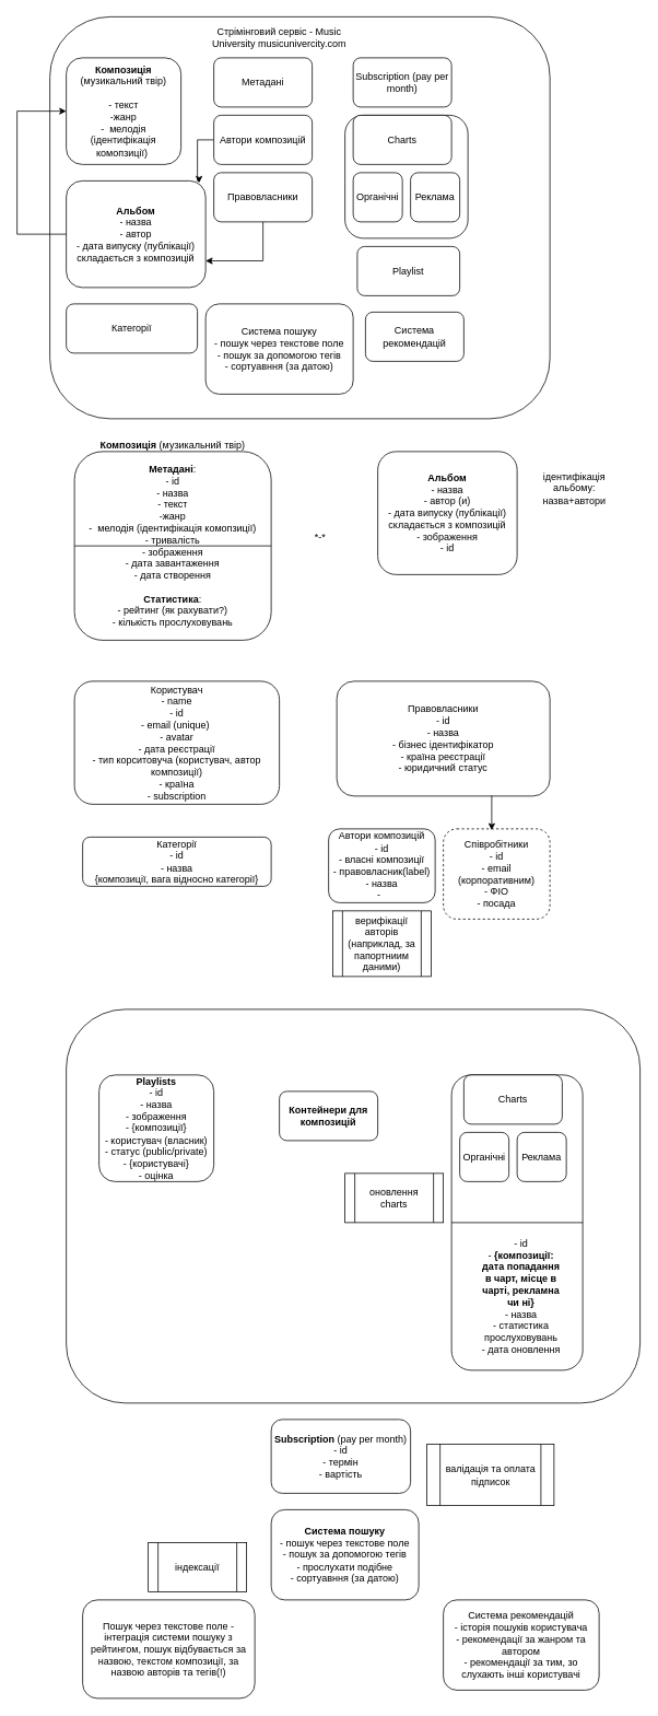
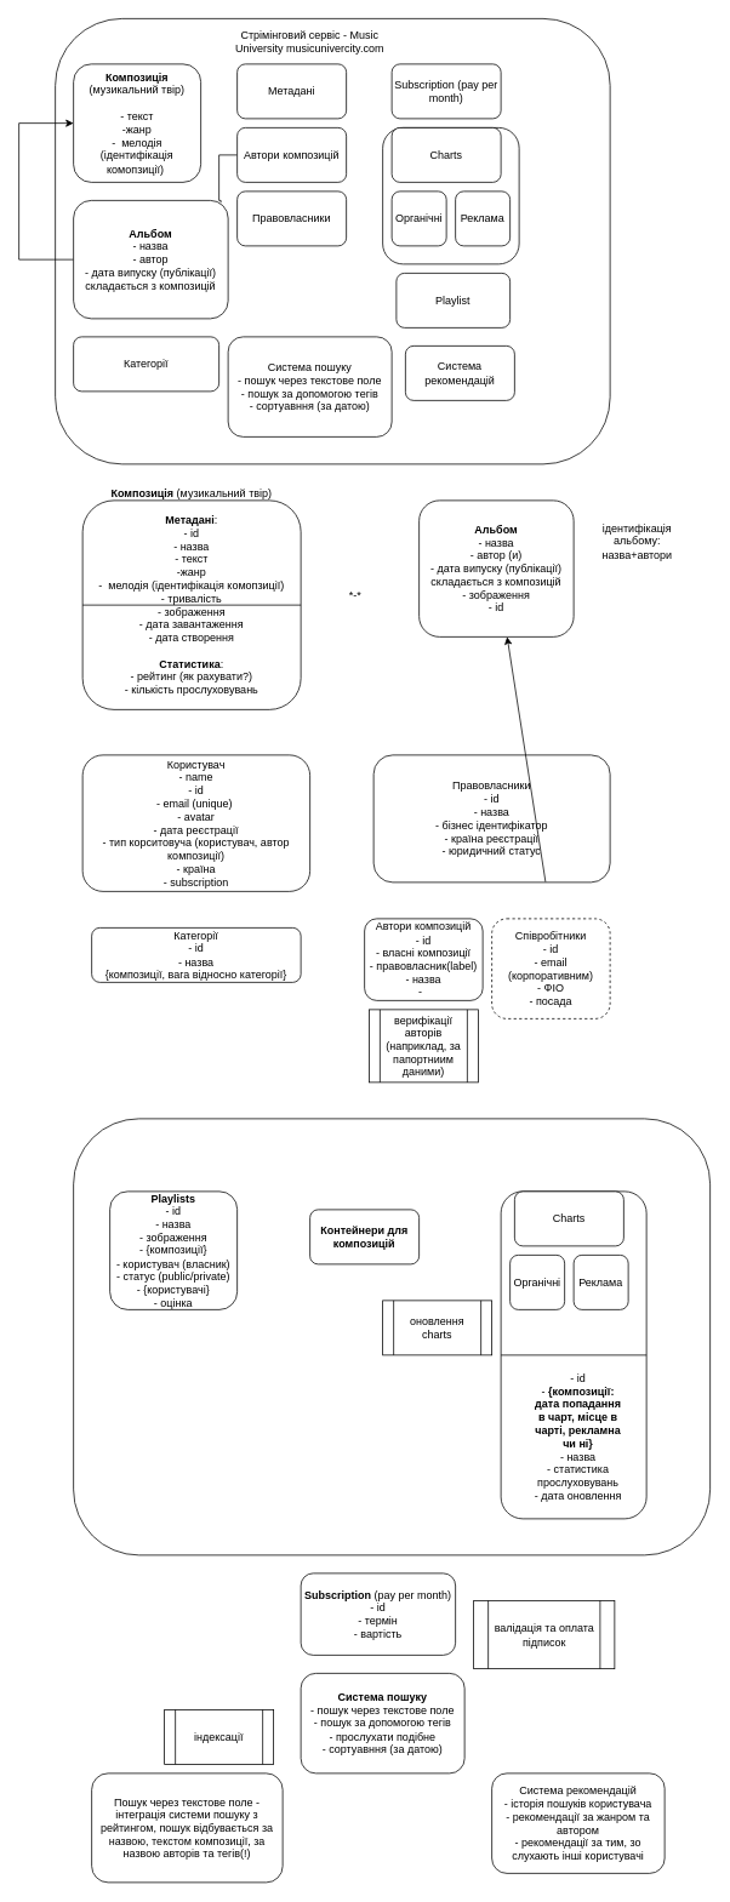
  <mxCell id="0" />
  <mxCell id="1" parent="0" />
  <mxCell id="2" value="" style="rounded=1;whiteSpace=wrap;html=1;" parent="1" vertex="1"><mxGeometry x="80" y="1230" width="700" height="480" as="geometry" /></mxCell>
  <mxCell id="3" value="" style="rounded=1;whiteSpace=wrap;html=1;" parent="1" vertex="1"><mxGeometry x="60" y="20" width="610" height="490" as="geometry" /></mxCell>
  <mxCell id="4" value="&lt;b&gt;Композиція&lt;/b&gt; (музикальний твір)&lt;br&gt;&lt;br&gt;- текст&lt;br&gt;-жанр&lt;br&gt;-&amp;nbsp; мелодія (ідентифікація комопзиції)&amp;nbsp;" style="rounded=1;whiteSpace=wrap;html=1;" parent="1" vertex="1"><mxGeometry x="80" y="70" width="140" height="130" as="geometry" /></mxCell>
  <mxCell id="5" value="Метадані" style="rounded=1;whiteSpace=wrap;html=1;" parent="1" vertex="1"><mxGeometry x="260" y="70" width="120" height="60" as="geometry" /></mxCell>
- <mxCell id="6" style="edgeStyle=orthogonalEdgeStyle;rounded=0;orthogonalLoop=1;jettySize=auto;html=1;entryX=0.953;entryY=0.019;entryDx=0;entryDy=0;entryPerimeter=0;" parent="1" source="7" target="18" edge="1"><mxGeometry relative="1" as="geometry" /></mxCell>
+ <mxCell id="6" style="edgeStyle=orthogonalEdgeStyle;rounded=0;orthogonalLoop=1;jettySize=auto;html=1;entryX=0.953;entryY=0.019;entryDx=0;entryDy=0;entryPerimeter=0;endArrow=none;" parent="1" source="7" target="18" edge="1"><mxGeometry relative="1" as="geometry" /></mxCell>
  <mxCell id="7" value="Автори композицій" style="rounded=1;whiteSpace=wrap;html=1;" parent="1" vertex="1"><mxGeometry x="260" y="140" width="120" height="60" as="geometry" /></mxCell>
- <mxCell id="8" style="edgeStyle=orthogonalEdgeStyle;rounded=0;orthogonalLoop=1;jettySize=auto;html=1;entryX=1;entryY=0.75;entryDx=0;entryDy=0;" parent="1" source="9" target="18" edge="1"><mxGeometry relative="1" as="geometry"><Array as="points"><mxPoint x="320" y="318" /></Array></mxGeometry></mxCell>
  <mxCell id="9" value="Правовласники" style="rounded=1;whiteSpace=wrap;html=1;" parent="1" vertex="1"><mxGeometry x="260" y="210" width="120" height="60" as="geometry" /></mxCell>
  <mxCell id="10" value="Стрімінговий сервіс - Music University musicunivercity.com" style="text;html=1;strokeColor=none;fillColor=none;align=center;verticalAlign=middle;whiteSpace=wrap;rounded=0;" parent="1" vertex="1"><mxGeometry x="250" y="30" width="180" height="30" as="geometry" /></mxCell>
  <mxCell id="11" value="Subscription (pay per month)" style="rounded=1;whiteSpace=wrap;html=1;" parent="1" vertex="1"><mxGeometry x="430" y="70" width="120" height="60" as="geometry" /></mxCell>
  <mxCell id="12" value="" style="rounded=1;whiteSpace=wrap;html=1;" parent="1" vertex="1"><mxGeometry x="420" y="140" width="150" height="150" as="geometry" /></mxCell>
  <mxCell id="13" value="Сharts" style="rounded=1;whiteSpace=wrap;html=1;" parent="1" vertex="1"><mxGeometry x="430" y="140" width="120" height="60" as="geometry" /></mxCell>
  <mxCell id="14" value="Органічні" style="rounded=1;whiteSpace=wrap;html=1;" parent="1" vertex="1"><mxGeometry x="430" y="210" width="60" height="60" as="geometry" /></mxCell>
  <mxCell id="15" value="Реклама" style="rounded=1;whiteSpace=wrap;html=1;" parent="1" vertex="1"><mxGeometry x="500" y="210" width="60" height="60" as="geometry" /></mxCell>
  <mxCell id="16" value="Playlist" style="rounded=1;whiteSpace=wrap;html=1;" parent="1" vertex="1"><mxGeometry x="435" y="300" width="125" height="60" as="geometry" /></mxCell>
  <mxCell id="17" style="edgeStyle=orthogonalEdgeStyle;rounded=0;orthogonalLoop=1;jettySize=auto;html=1;entryX=0;entryY=0.5;entryDx=0;entryDy=0;" parent="1" source="18" target="4" edge="1"><mxGeometry relative="1" as="geometry"><Array as="points"><mxPoint x="20" y="285" /><mxPoint x="20" y="135" /></Array></mxGeometry></mxCell>
  <mxCell id="18" value="&lt;b&gt;Альбом&lt;/b&gt;&lt;br&gt;- назва&lt;br&gt;- автор&lt;br&gt;- дата випуску (публікації)&lt;br&gt;складається з композицій" style="rounded=1;whiteSpace=wrap;html=1;" parent="1" vertex="1"><mxGeometry x="80" y="220" width="170" height="130" as="geometry" /></mxCell>
  <mxCell id="19" value="Система пошуку&lt;br&gt;- пошук через текстове поле&lt;br&gt;- пошук за допомогою тегів&lt;br&gt;- сортуавння (за датою)" style="rounded=1;whiteSpace=wrap;html=1;" parent="1" vertex="1"><mxGeometry x="250" y="370" width="180" height="110" as="geometry" /></mxCell>
  <mxCell id="20" value="Категорії" style="rounded=1;whiteSpace=wrap;html=1;" parent="1" vertex="1"><mxGeometry x="80" y="370" width="160" height="60" as="geometry" /></mxCell>
  <mxCell id="21" value="&lt;b&gt;Композиція&lt;/b&gt; (музикальний твір)&lt;br&gt;&lt;br&gt;&lt;b&gt;Метадані&lt;/b&gt;:&lt;br&gt;- id&lt;br&gt;- назва&lt;br&gt;- текст&lt;br&gt;-жанр&lt;br&gt;-&amp;nbsp; мелодія (ідентифікація комопзиції)&lt;br&gt;- тривалість&lt;br&gt;- зображення&lt;br&gt;- дата завантаження&lt;br style=&quot;border-color: var(--border-color);&quot;&gt;- дата створення&lt;br&gt;&lt;br&gt;&lt;b&gt;Статистика&lt;/b&gt;:&lt;br&gt;- рейтинг (як рахувати?)&lt;br&gt;- кількість прослуховувань&lt;br&gt;&lt;br&gt;&amp;nbsp;" style="rounded=1;whiteSpace=wrap;html=1;" parent="1" vertex="1"><mxGeometry x="90" y="550" width="240" height="230" as="geometry" /></mxCell>
  <mxCell id="22" value="&lt;b&gt;Альбом&lt;/b&gt;&lt;br&gt;- назва&lt;br&gt;- автор (и)&lt;br&gt;- дата випуску (публікації)&lt;br&gt;складається з композицій&lt;br&gt;- зображення&lt;br&gt;- id" style="rounded=1;whiteSpace=wrap;html=1;" parent="1" vertex="1"><mxGeometry x="460" y="550" width="170" height="150" as="geometry" /></mxCell>
  <mxCell id="23" value="" style="endArrow=none;html=1;rounded=0;exitX=0;exitY=0.5;exitDx=0;exitDy=0;entryX=1;entryY=0.5;entryDx=0;entryDy=0;" parent="1" source="21" target="21" edge="1"><mxGeometry width="50" height="50" relative="1" as="geometry"><mxPoint x="130" y="810" as="sourcePoint" /><mxPoint x="180" y="760" as="targetPoint" /></mxGeometry></mxCell>
  <mxCell id="24" value="*-*" style="text;html=1;strokeColor=none;fillColor=none;align=center;verticalAlign=middle;whiteSpace=wrap;rounded=0;" parent="1" vertex="1"><mxGeometry x="360" y="640" width="60" height="30" as="geometry" /></mxCell>
  <mxCell id="25" value="ідентифікація альбому: назва+автори" style="text;html=1;strokeColor=none;fillColor=none;align=center;verticalAlign=middle;whiteSpace=wrap;rounded=0;" parent="1" vertex="1"><mxGeometry x="670" y="580" width="60" height="30" as="geometry" /></mxCell>
  <mxCell id="26" value="Користувач&lt;br&gt;- name&lt;br&gt;- id&lt;br&gt;- email (unique)&amp;nbsp;&lt;br&gt;- avatar&lt;br&gt;- дата реєстрації&lt;br&gt;- тип корситовуча (користувач, автор композиції)&lt;br&gt;- країна&lt;br&gt;- subscription" style="rounded=1;whiteSpace=wrap;html=1;" parent="1" vertex="1"><mxGeometry x="90" y="830" width="250" height="150" as="geometry" /></mxCell>
  <mxCell id="27" value="Правовласники&lt;br&gt;- id&lt;br&gt;- назва&lt;br&gt;- бізнес ідентифікатор&lt;br&gt;- країна реєстрації&lt;br&gt;- юридичний статус" style="rounded=1;whiteSpace=wrap;html=1;" parent="1" vertex="1"><mxGeometry x="410" y="830" width="260" height="140" as="geometry" /></mxCell>
  <mxCell id="28" value="Співробітники&lt;br&gt;- id&lt;br&gt;- email (корпоративним)&lt;br&gt;- ФІО&lt;br&gt;- посада" style="rounded=1;whiteSpace=wrap;html=1;dashed=1;" parent="1" vertex="1"><mxGeometry x="540" y="1010" width="130" height="110" as="geometry" /></mxCell>
- <mxCell id="29" value="" style="endArrow=classic;html=1;rounded=0;exitX=0.727;exitY=0.996;exitDx=0;exitDy=0;exitPerimeter=0;entryX=0.454;entryY=0.014;entryDx=0;entryDy=0;entryPerimeter=0;" parent="1" source="27" target="28" edge="1"><mxGeometry width="50" height="50" relative="1" as="geometry"><mxPoint x="440" y="1110" as="sourcePoint" /><mxPoint x="490" y="1060" as="targetPoint" /></mxGeometry></mxCell>
+ <mxCell id="29" value="" style="endArrow=classic;html=1;rounded=0;exitX=0.727;exitY=0.996;exitDx=0;exitDy=0;exitPerimeter=0;" parent="1" source="27" target="22" edge="1"><mxGeometry width="50" height="50" relative="1" as="geometry"><mxPoint x="440" y="1110" as="sourcePoint" /><mxPoint x="490" y="1060" as="targetPoint" /></mxGeometry></mxCell>
  <mxCell id="30" value="Автори композицій&lt;br&gt;- id&lt;br&gt;- власні композиції&lt;br&gt;- правовласник(label)&lt;br&gt;- назва&lt;br&gt;-&amp;nbsp;&amp;nbsp;" style="rounded=1;whiteSpace=wrap;html=1;" parent="1" vertex="1"><mxGeometry x="400" y="1010" width="130" height="90" as="geometry" /></mxCell>
  <mxCell id="31" value="верифікації авторів (наприклад, за папортниим даними)" style="shape=process;whiteSpace=wrap;html=1;backgroundOutline=1;" parent="1" vertex="1"><mxGeometry x="405" y="1110" width="120" height="80" as="geometry" /></mxCell>
  <mxCell id="32" value="Категорії&lt;br&gt;- id&lt;br&gt;- назва&lt;br&gt;{композиції, вага відносно категорії}" style="rounded=1;whiteSpace=wrap;html=1;" parent="1" vertex="1"><mxGeometry x="100" y="1020" width="230" height="60" as="geometry" /></mxCell>
  <mxCell id="33" value="&lt;b&gt;Контейнери для композицій&lt;/b&gt;" style="rounded=1;whiteSpace=wrap;html=1;" parent="1" vertex="1"><mxGeometry x="340" y="1330" width="120" height="60" as="geometry" /></mxCell>
  <mxCell id="34" value="&lt;b&gt;Playlists&lt;/b&gt;&lt;br&gt;- id&lt;br&gt;- назва&lt;br&gt;- зображення&lt;br&gt;- {композиції}&lt;br&gt;- користувач (власник)&lt;br&gt;- статус (public/private)&lt;br&gt;- {користувачі}&lt;br&gt;- оцінка" style="rounded=1;whiteSpace=wrap;html=1;" parent="1" vertex="1"><mxGeometry x="120" y="1310" width="140" height="130" as="geometry" /></mxCell>
  <mxCell id="35" value="" style="rounded=1;whiteSpace=wrap;html=1;" parent="1" vertex="1"><mxGeometry x="550" y="1310" width="160" height="360" as="geometry" /></mxCell>
  <mxCell id="36" value="Сharts" style="rounded=1;whiteSpace=wrap;html=1;" parent="1" vertex="1"><mxGeometry x="565" y="1310" width="120" height="60" as="geometry" /></mxCell>
  <mxCell id="37" value="Органічні" style="rounded=1;whiteSpace=wrap;html=1;" parent="1" vertex="1"><mxGeometry x="560" y="1380" width="60" height="60" as="geometry" /></mxCell>
  <mxCell id="38" value="Реклама" style="rounded=1;whiteSpace=wrap;html=1;" parent="1" vertex="1"><mxGeometry x="630" y="1380" width="60" height="60" as="geometry" /></mxCell>
  <mxCell id="39" value="" style="endArrow=none;html=1;rounded=0;exitX=0;exitY=0.5;exitDx=0;exitDy=0;entryX=1;entryY=0.5;entryDx=0;entryDy=0;" parent="1" source="35" target="35" edge="1"><mxGeometry width="50" height="50" relative="1" as="geometry"><mxPoint x="360" y="1370" as="sourcePoint" /><mxPoint x="410" y="1320" as="targetPoint" /></mxGeometry></mxCell>
  <mxCell id="40" value="- id&lt;br&gt;- &lt;b&gt;{композиції: дата попадання в чарт, місце в чарті, рекламна чи ні}&lt;/b&gt;&lt;br&gt;- назва&lt;br&gt;- статистика прослуховувань&lt;br&gt;- дата оновлення" style="text;html=1;strokeColor=none;fillColor=none;align=center;verticalAlign=middle;whiteSpace=wrap;rounded=0;" parent="1" vertex="1"><mxGeometry x="585" y="1570" width="100" height="20" as="geometry" /></mxCell>
  <mxCell id="41" value="&lt;b&gt;Subscription&lt;/b&gt; (pay per month)&lt;br&gt;- id&lt;br&gt;- термін&lt;br&gt;- вартість" style="rounded=1;whiteSpace=wrap;html=1;" parent="1" vertex="1"><mxGeometry x="330" y="1730" width="170" height="90" as="geometry" /></mxCell>
  <mxCell id="42" value="&lt;b&gt;Система пошуку&lt;br&gt;&lt;/b&gt;- пошук через текстове поле&lt;br&gt;- пошук за допомогою тегів&lt;br&gt;- прослухати подібне&lt;br&gt;- сортуавння (за датою)" style="rounded=1;whiteSpace=wrap;html=1;" parent="1" vertex="1"><mxGeometry x="330" y="1840" width="180" height="110" as="geometry" /></mxCell>
  <mxCell id="43" value="Система рекомендацій" style="rounded=1;whiteSpace=wrap;html=1;" parent="1" vertex="1"><mxGeometry x="445" y="380" width="120" height="60" as="geometry" /></mxCell>
  <mxCell id="44" value="Пошук через текстове поле - інтеграція системи пошуку з рейтингом, пошук відбувається за назвою, текстом композиції, за назвою авторів та тегів(!)" style="rounded=1;whiteSpace=wrap;html=1;" parent="1" vertex="1"><mxGeometry x="100" y="1950" width="210" height="120" as="geometry" /></mxCell>
  <mxCell id="45" value="Система рекомендацій&lt;br&gt;- історія пошуків користувача&lt;br&gt;- рекомендації за жанром та автором&lt;br&gt;- рекомендації за тим, зо слухають інші користувачі" style="rounded=1;whiteSpace=wrap;html=1;" parent="1" vertex="1"><mxGeometry x="540" y="1950" width="190" height="110" as="geometry" /></mxCell>
  <mxCell id="46" value="індексації" style="shape=process;whiteSpace=wrap;html=1;backgroundOutline=1;" parent="1" vertex="1"><mxGeometry x="180" y="1880" width="120" height="60" as="geometry" /></mxCell>
  <mxCell id="47" value="оновлення charts" style="shape=process;whiteSpace=wrap;html=1;backgroundOutline=1;" parent="1" vertex="1"><mxGeometry x="420" y="1430" width="120" height="60" as="geometry" /></mxCell>
  <mxCell id="48" value="валідація та оплата підписок" style="shape=process;whiteSpace=wrap;html=1;backgroundOutline=1;" parent="1" vertex="1"><mxGeometry x="520" y="1760" width="155" height="75" as="geometry" /></mxCell>
